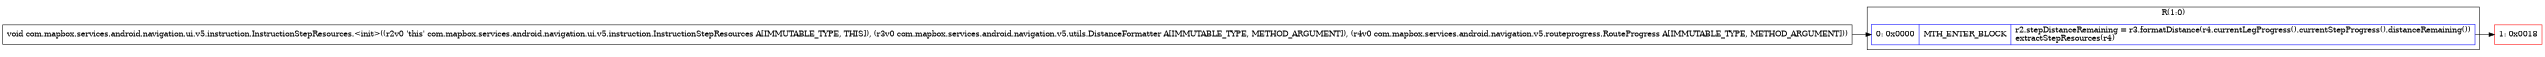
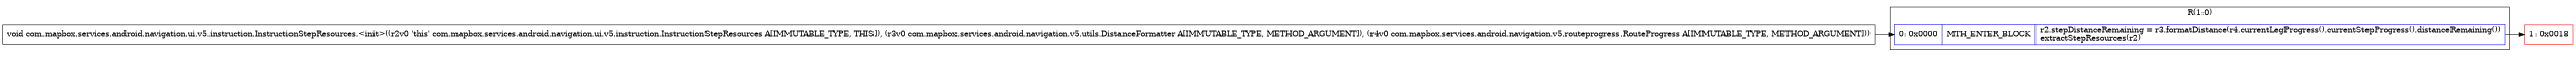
  digraph {
    rankdir=LR
    node [shape=record]
-   n1 [color=blue label="{0\:\ 0x0000|MTH_ENTER_BLOCK\l|r2.stepDistanceRemaining = r3.formatDistance(r4.currentLegProgress().currentStepProgress().distanceRemaining())\lextractStepResources(r4)\l}"]
+   n1 [color=blue label="{0\:\ 0x0000|MTH_ENTER_BLOCK\l|r2.stepDistanceRemaining = r3.formatDistance(r4.currentLegProgress().currentStepProgress().distanceRemaining())\lextractStepResources(r2)\l}"]
    n2 [color=red label="{1\:\ 0x0018}"]
    n3 [label="{void com.mapbox.services.android.navigation.ui.v5.instruction.InstructionStepResources.\<init\>((r2v0 'this' com.mapbox.services.android.navigation.ui.v5.instruction.InstructionStepResources A[IMMUTABLE_TYPE, THIS]), (r3v0 com.mapbox.services.android.navigation.v5.utils.DistanceFormatter A[IMMUTABLE_TYPE, METHOD_ARGUMENT]), (r4v0 com.mapbox.services.android.navigation.v5.routeprogress.RouteProgress A[IMMUTABLE_TYPE, METHOD_ARGUMENT])) }"]
    subgraph cluster_1 {
      label="R(1:0)"
      n1
    }
    n1 -> n2
    n3 -> n1
  }
